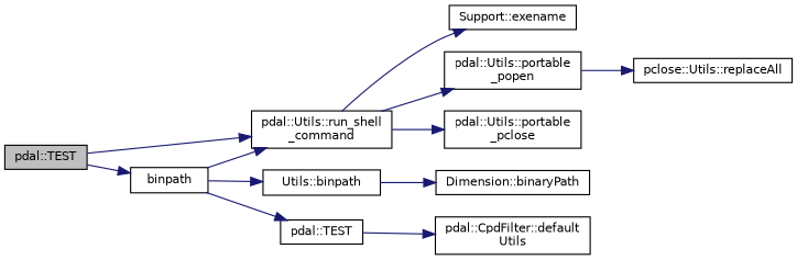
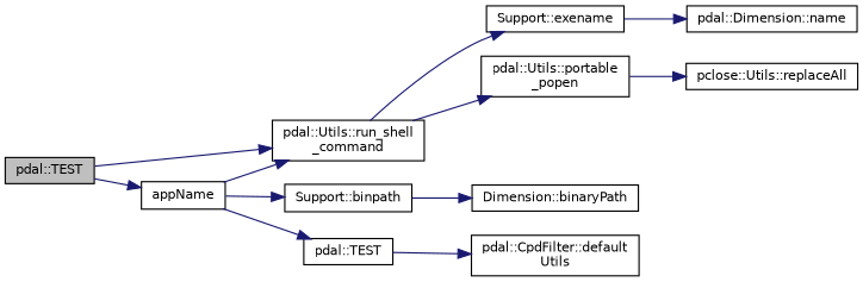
  digraph {
    rankdir=LR
    node [color=black fillcolor=white fontname=Helvetica fontsize=10 shape=record style=filled]
    edge [color=midnightblue fontname=Helvetica fontsize=10 labelfontname=Helvetica labelfontsize=10 style=solid]
    n1 [fillcolor=grey75 fontcolor=black height=0.2 label="pdal::TEST" width=0.4]
-   n2 [height=0.2 label=binpath width=0.4]
+   n2 [height=0.2 label=appName width=0.4]
    n3 [height=0.2 label="pdal::Utils::run_shell\l_command" width=0.4]
-   n4 [height=0.2 label="Utils::binpath" width=0.4]
+   n4 [height=0.2 label="Support::binpath" width=0.4]
    n5 [height=0.2 label="pdal::TEST" width=0.4]
    n6 [height=0.2 label="Support::exename" width=0.4]
    n7 [height=0.2 label="pdal::Utils::portable\l_popen" width=0.4]
-   n8 [height=0.2 label="pdal::Utils::portable\l_pclose" width=0.4]
    n9 [height=0.2 label="Dimension::binaryPath" width=0.4]
+   n10 [height=0.2 label="pdal::Dimension::name" width=0.4]
    n11 [height=0.2 label="pdal::CpdFilter::default\lUtils" width=0.4]
    n12 [height=0.2 label="pclose::Utils::replaceAll" width=0.4]
    n1 -> n2
    n1 -> n3
    n2 -> n3
    n2 -> n4
    n2 -> n5
    n3 -> n6
    n3 -> n7
-   n3 -> n8
    n4 -> n9
    n5 -> n11
+   n6 -> n10
    n7 -> n12
  }
